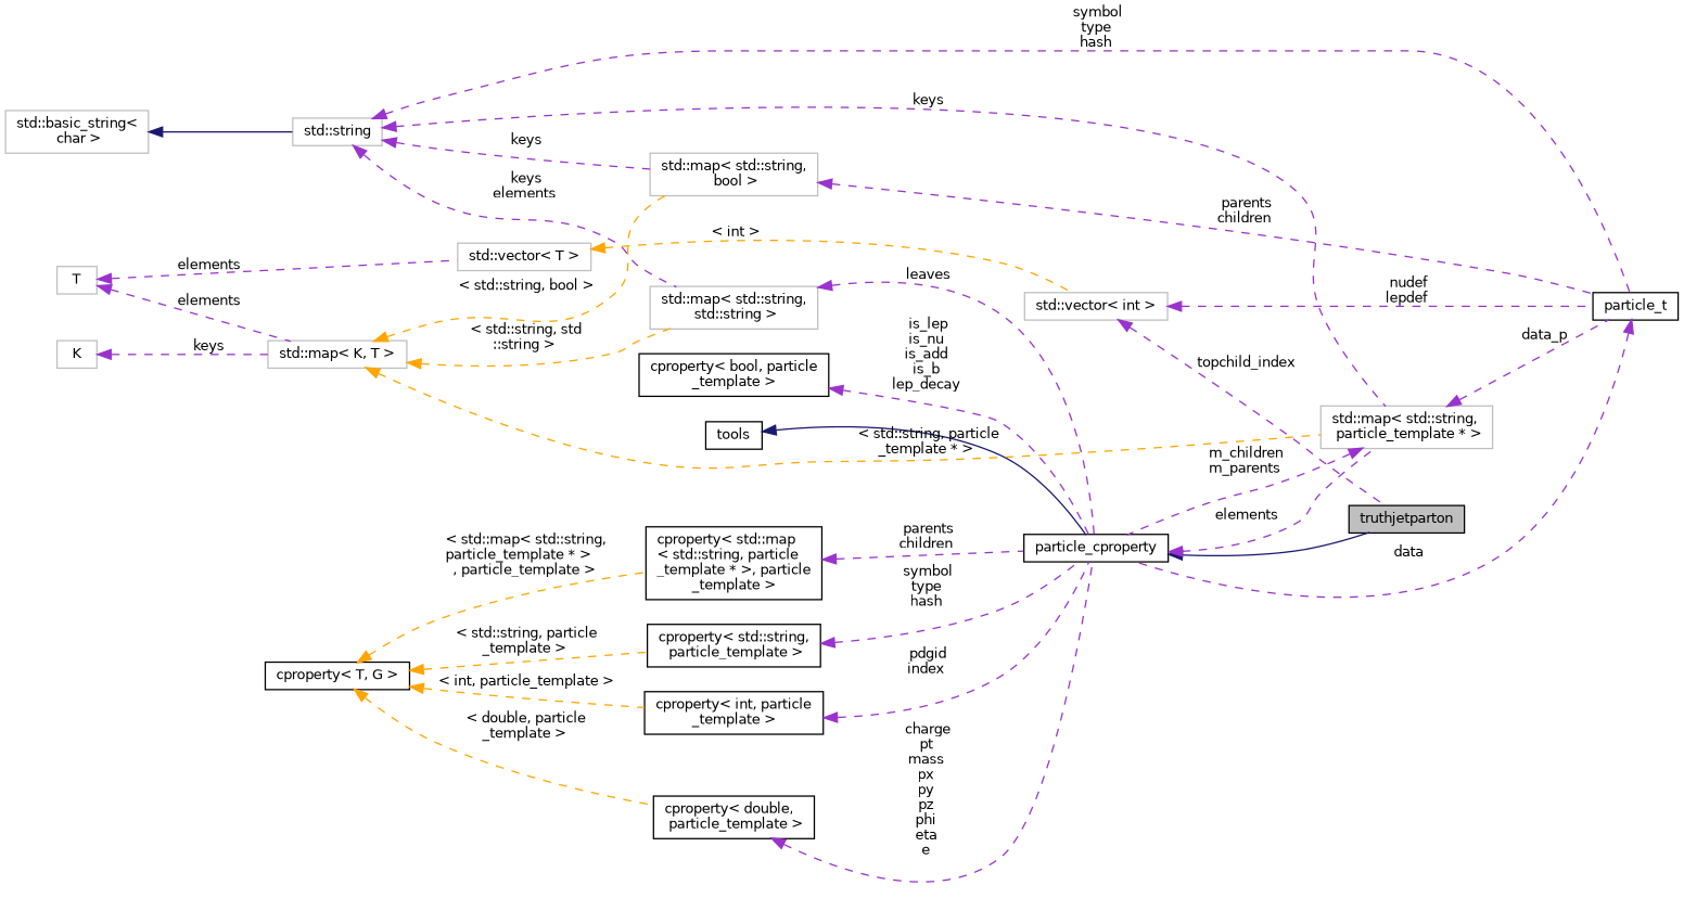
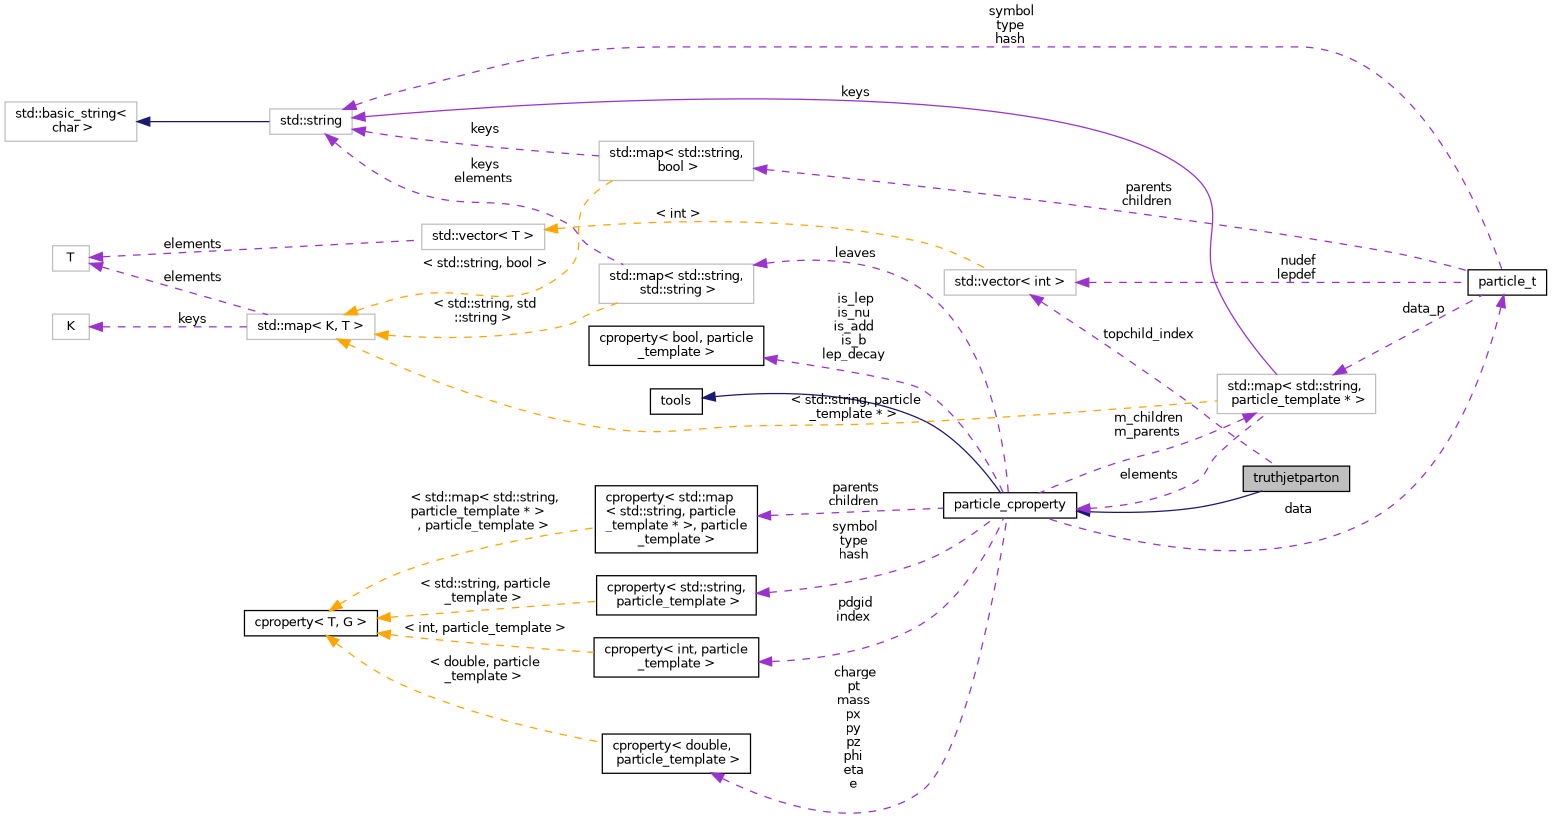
  digraph {
    rankdir=LR
    node [color=black fillcolor=white fontname=Helvetica fontsize=10 shape=record style=filled]
    edge [color=darkorchid3 dir=back fontname=Helvetica fontsize=10 labelfontname=Helvetica labelfontsize=10 style=dashed]
    n1 [fillcolor=grey75 fontcolor=black height=0.2 label=truthjetparton width=0.4]
    n2 [height=0.2 label=particle_cproperty width=0.4]
    n3 [color=grey75 height=0.2 label="std::map\< std::string,\l particle_template * \>" width=0.4]
    n4 [height=0.2 label=particle_t width=0.4]
    n5 [height=0.2 label=tools width=0.4]
    n6 [color=grey75 height=0.2 label="std::string" width=0.4]
    n7 [color=grey75 height=0.2 label="std::map\< std::string,\l std::string \>" width=0.4]
    n8 [color=grey75 height=0.2 label="std::map\< std::string,\l bool \>" width=0.4]
    n9 [color=grey75 height=0.2 label="std::basic_string\<\l char \>" width=0.4]
    n10 [color=grey75 height=0.2 label="std::map\< K, T \>" width=0.4]
    n11 [color=grey75 height=0.2 label=K width=0.4]
    n12 [color=grey75 height=0.2 label=T width=0.4]
    n13 [color=grey75 height=0.2 label="std::vector\< T \>" width=0.4]
    n14 [color=grey75 height=0.2 label="std::vector\< int \>" width=0.4]
    n15 [height=0.2 label="cproperty\< int, particle\l_template \>" width=0.4]
    n16 [height=0.2 label="cproperty\< T, G \>" width=0.4]
    n17 [height=0.2 label="cproperty\< double,\l particle_template \>" width=0.4]
    n18 [height=0.2 label="cproperty\< std::string,\l particle_template \>" width=0.4]
    n19 [height=0.2 label="cproperty\< std::map\l\< std::string, particle\l_template * \>, particle\l_template \>" width=0.4]
    n20 [height=0.2 label="cproperty\< bool, particle\l_template \>" width=0.4]
    n2 -> n1 [color=midnightblue style=solid]
    n2 -> n3 [label=" elements"]
    n3 -> n2 [label=" m_children\nm_parents"]
    n3 -> n4 [label=" data_p"]
    n4 -> n2 [label=" data"]
    n5 -> n2 [color=midnightblue style=solid]
-   n6 -> n3 [label=" keys"]
+   n6 -> n3 [label=" keys" style=solid]
    n6 -> n4 [label=" symbol\ntype\nhash"]
    n6 -> n7 [label=" keys\nelements"]
    n6 -> n8 [label=" keys"]
    n7 -> n2 [label=" leaves"]
    n8 -> n4 [label=" parents\nchildren"]
    n9 -> n6 [color=midnightblue style=solid]
    n10 -> n3 [color=orange label=" \< std::string, particle\l_template * \>"]
    n10 -> n7 [color=orange label=" \< std::string, std\l::string \>"]
    n10 -> n8 [color=orange label=" \< std::string, bool \>"]
    n11 -> n10 [label=" keys"]
    n12 -> n10 [label=" elements"]
    n12 -> n13 [label=" elements"]
    n13 -> n14 [color=orange label=" \< int \>"]
    n14 -> n1 [label=" topchild_index"]
    n14 -> n4 [label=" nudef\nlepdef"]
    n15 -> n2 [label=" pdgid\nindex"]
    n16 -> n15 [color=orange label=" \< int, particle_template \>"]
    n16 -> n17 [color=orange label=" \< double, particle\l_template \>"]
    n16 -> n18 [color=orange label=" \< std::string, particle\l_template \>"]
    n16 -> n19 [color=orange label=" \< std::map\< std::string,\l particle_template * \>\l, particle_template \>"]
    n17 -> n2 [label=" charge\npt\nmass\npx\npy\npz\nphi\neta\ne"]
    n18 -> n2 [label=" symbol\ntype\nhash"]
    n19 -> n2 [label=" parents\nchildren"]
    n20 -> n2 [label=" is_lep\nis_nu\nis_add\nis_b\nlep_decay"]
  }
